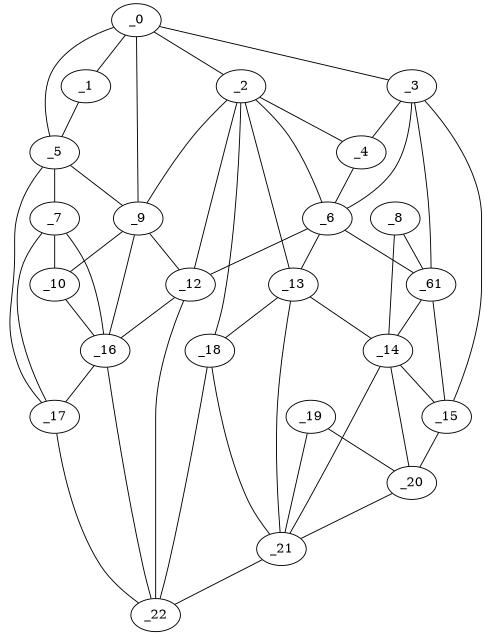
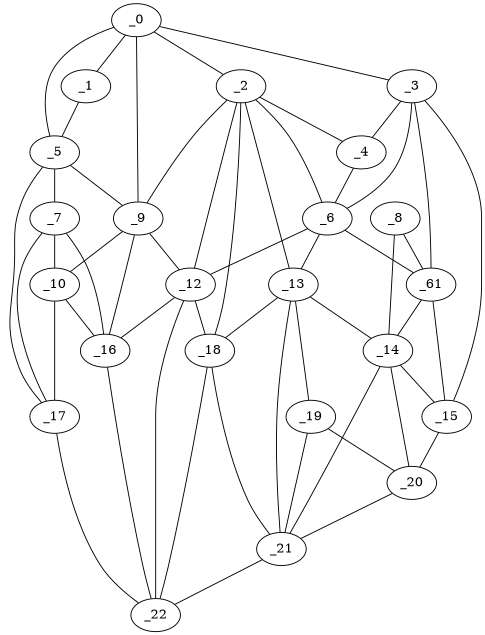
  graph {
    node [x=70 y=23]
    edge [valence=2]
    _0 [x=34]
    _1 [x=37 y=8]
    _2 [x=38 y=48]
    _3 [x=45 y=120]
    _5 [x=49 y=3]
    _9 [x=65]
    _4 [x=46 y=101]
    _6 [x=51 y=99]
    _12 [x=69 y=30]
    _13 [y=93]
    _18 [x=93 y=70]
    n12 [label=_61 x=66 y=113]
    _15 [y=122]
    _7 [x=62 y=4]
    _17 [x=93 y=15]
    _10 [x=66 y=13]
    _16 [x=84 y=13]
    _22 [x=96]
    _14 [y=103]
    _19 [x=94 y=100]
    _21 [x=95 y=81]
    _20 [x=94 y=107]
    _8 [x=64 y=100]
    _0 -- _1 [valence=1]
    _0 -- _2
    _0 -- _3 [valence=1]
    _0 -- _5
    _0 -- _9 [valence=1]
    _1 -- _5 [valence=1]
    _2 -- _9
    _2 -- _4 [valence=1]
    _2 -- _6
    _2 -- _12
    _2 -- _13 [valence=1]
    _2 -- _18
    _3 -- _4
    _3 -- _6 [valence=1]
    _3 -- n12
    _3 -- _15 [valence=1]
    _5 -- _9 [valence=1]
    _5 -- _7 [valence=1]
    _5 -- _17
    _9 -- _12
    _9 -- _10
    _9 -- _16
    _4 -- _6
    _6 -- _12
    _6 -- _13 [valence=1]
    _6 -- n12
+   _12 -- _18
    _12 -- _16 [valence=1]
    _12 -- _22
    _13 -- _18
    _13 -- _14
+   _13 -- _19
    _13 -- _21 [valence=1]
    _18 -- _22 [valence=1]
    _18 -- _21
    n12 -- _15 [valence=1]
    n12 -- _14
    _15 -- _20 [valence=1]
    _7 -- _17 [valence=1]
    _7 -- _10
    _7 -- _16
    _17 -- _22 [valence=1]
    _10 -- _16
-   _16 -- _17 [valence=1]
+   _10 -- _17 [valence=1]
    _16 -- _22
    _14 -- _15
    _14 -- _21
    _14 -- _20
    _19 -- _21
    _19 -- _20
    _21 -- _22 [valence=1]
    _20 -- _21 [valence=1]
    _8 -- n12
    _8 -- _14
  }
